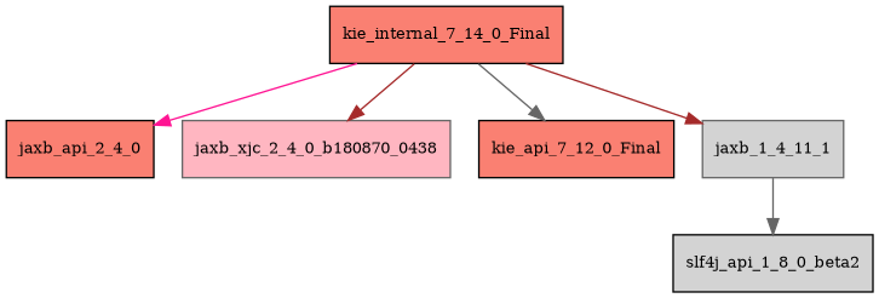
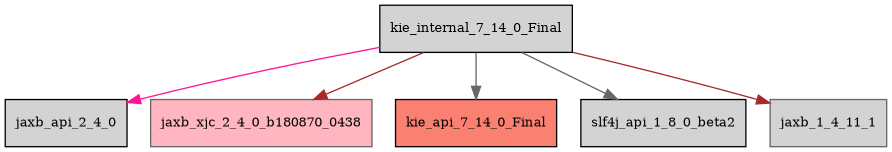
  digraph {
    node [color=black fillcolor=lightgrey fontsize=10.0 shape=box style=filled]
    edge [color=brown]
-   kie_internal_7_14_0_Final [fillcolor=salmon]
-   jaxb_api_2_4_0 [fillcolor=salmon]
+   kie_internal_7_14_0_Final
+   jaxb_api_2_4_0
    n3 [color=gray40 fillcolor=lightpink label=jaxb_xjc_2_4_0_b180870_0438]
-   kie_api_7_14_0_Final [fillcolor=salmon label=kie_api_7_12_0_Final]
+   kie_api_7_14_0_Final [fillcolor=salmon]
    slf4j_api_1_8_0_beta2
    n6 [color=gray40 label=jaxb_1_4_11_1]
    kie_internal_7_14_0_Final -> jaxb_api_2_4_0 [color=deeppink]
    kie_internal_7_14_0_Final -> n3
    kie_internal_7_14_0_Final -> kie_api_7_14_0_Final [color=gray40]
-   n6 -> slf4j_api_1_8_0_beta2 [color=gray40]
+   kie_internal_7_14_0_Final -> slf4j_api_1_8_0_beta2 [color=gray40]
    kie_internal_7_14_0_Final -> n6
  }
